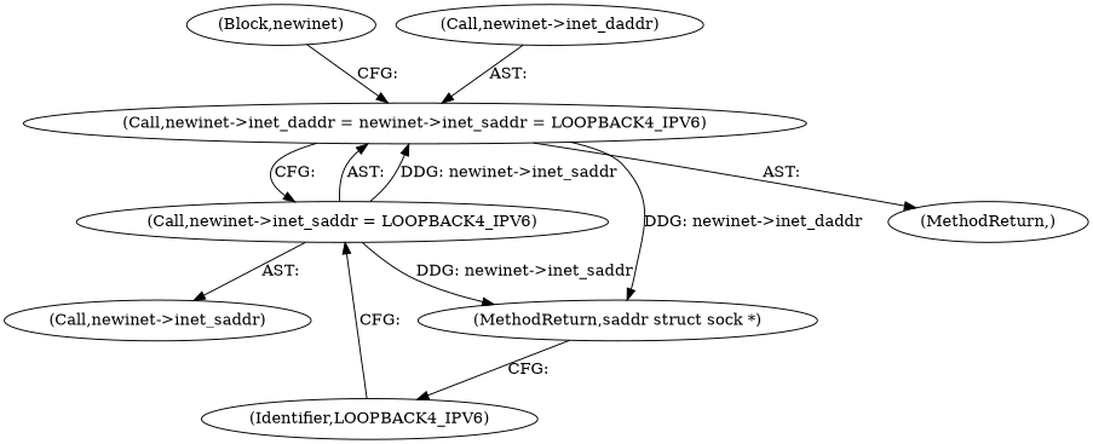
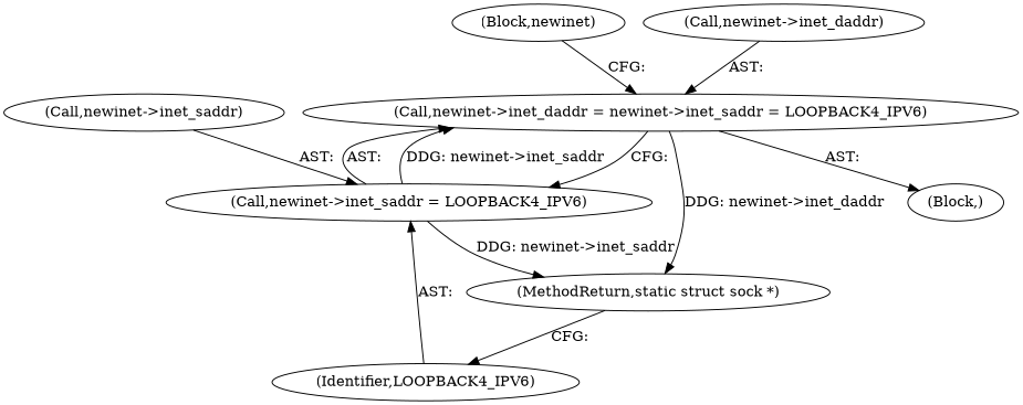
  digraph {
    n1 [label="(Call,newinet->inet_daddr = newinet->inet_saddr = LOOPBACK4_IPV6)"]
    n2 [label="(Call,newinet->inet_saddr = LOOPBACK4_IPV6)"]
-   n3 [label="(MethodReturn,saddr struct sock *)"]
-   n4 [label="(MethodReturn,)"]
+   n3 [label="(MethodReturn,static struct sock *)"]
+   n4 [label="(Block,)"]
    n5 [label="(Identifier,LOOPBACK4_IPV6)"]
    n6 [label="(Block,newinet)"]
    n7 [label="(Call,newinet->inet_saddr)"]
    n8 [label="(Call,newinet->inet_daddr)"]
    n1 -> n2 [label="CFG: "]
    n1 -> n3 [label="DDG: newinet->inet_daddr"]
    n1 -> n4 [label="AST: "]
    n2 -> n1 [label="AST: "]
    n2 -> n1 [label="DDG: newinet->inet_saddr"]
    n2 -> n3 [label="DDG: newinet->inet_saddr"]
    n3 -> n5 [label="CFG: "]
-   n5 -> n2 [label="CFG: "]
+   n5 -> n2 [label="AST: "]
    n6 -> n1 [label="CFG: "]
-   n2 -> n7 [label="AST: "]
+   n7 -> n2 [label="AST: "]
    n8 -> n1 [label="AST: "]
  }
